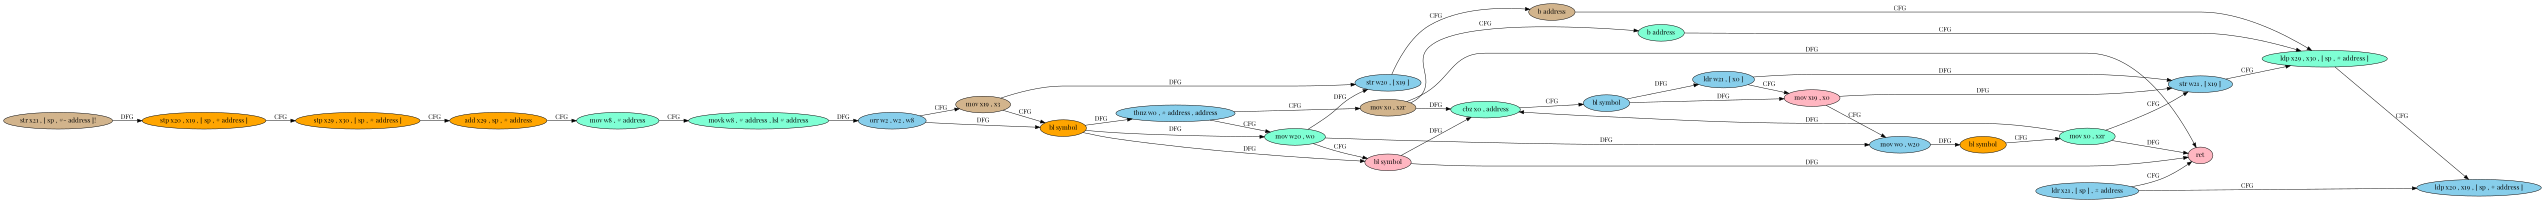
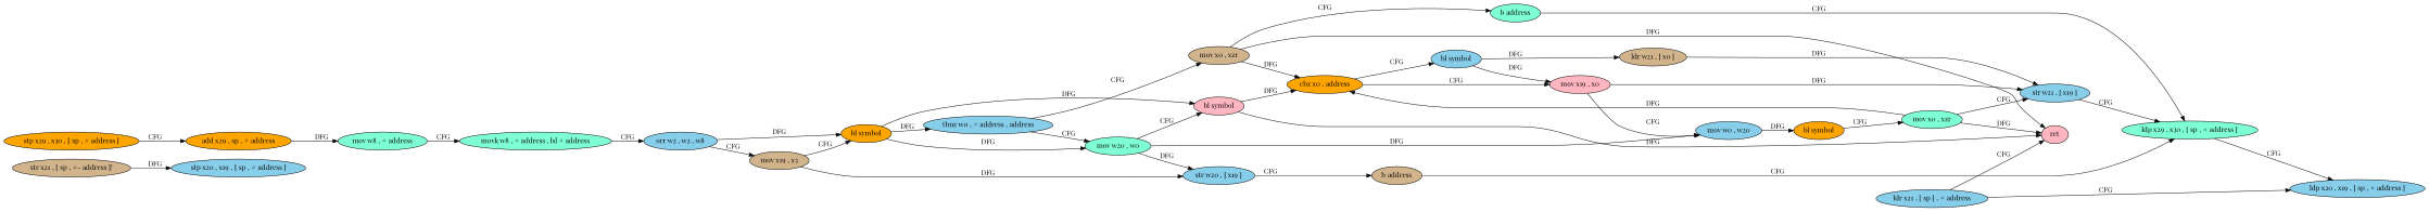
  digraph {
    fontname="Playfair Display"
    rankdir=LR
    node [fillcolor=skyblue fontname="Playfair Display" style=filled]
    edge [fontname="Playfair Display"]
    n1 [fillcolor=tan label="str x21 , [ sp , #- address ]!"]
-   n2 [fillcolor=orange label="stp x20 , x19 , [ sp , # address ]"]
+   n2 [label="stp x20 , x19 , [ sp , # address ]"]
    n3 [fillcolor=orange label="stp x29 , x30 , [ sp , # address ]"]
    n4 [fillcolor=orange label="add x29 , sp , # address"]
    n5 [fillcolor=aquamarine label="mov w8 , # address"]
    n6 [fillcolor=aquamarine label="movk w8 , # address , lsl # address"]
    n7 [label="orr w2 , w2 , w8"]
    n8 [fillcolor=tan label="mov x19 , x3"]
    n9 [fillcolor=orange label="bl symbol"]
    n10 [label="str w20 , [ x19 ]"]
    n11 [label="tbnz w0 , # address , address"]
    n12 [fillcolor=aquamarine label="mov w20 , w0"]
    n13 [fillcolor=lightpink label="bl symbol"]
    n14 [fillcolor=tan label="b address"]
    n15 [fillcolor=tan label="mov x0 , xzr"]
    n16 [label="mov w0 , w20"]
-   n17 [fillcolor=aquamarine label="cbz x0 , address"]
+   n17 [fillcolor=orange label="cbz x0 , address"]
    n18 [fillcolor=lightpink label=ret]
    n19 [fillcolor=aquamarine label="b address"]
    n20 [fillcolor=aquamarine label="ldp x29 , x30 , [ sp , # address ]"]
    n21 [label="bl symbol"]
    n22 [fillcolor=orange label="bl symbol"]
    n23 [label="ldp x20 , x19 , [ sp , # address ]"]
-   n24 [label="ldr w21 , [ x0 ]"]
+   n24 [fillcolor=tan label="ldr w21 , [ x0 ]"]
    n25 [fillcolor=lightpink label="mov x19 , x0"]
    n26 [label="str w21 , [ x19 ]"]
    n27 [label="ldr x21 , [ sp ] , # address"]
    n28 [fillcolor=aquamarine label="mov x0 , xzr"]
    n1 -> n2 [label=DFG]
-   n2 -> n3 [label=CFG]
    n3 -> n4 [label=CFG]
-   n4 -> n5 [label=CFG]
+   n4 -> n5 [label=DFG]
    n5 -> n6 [label=CFG]
-   n6 -> n7 [label=DFG]
+   n6 -> n7 [label=CFG]
    n7 -> n8 [label=CFG]
    n7 -> n9 [label=DFG]
    n8 -> n9 [label=CFG]
    n8 -> n10 [label=DFG]
    n9 -> n11 [label=DFG]
    n9 -> n12 [label=DFG]
    n9 -> n13 [label=DFG]
    n10 -> n14 [label=CFG]
    n11 -> n12 [label=CFG]
    n11 -> n15 [label=CFG]
    n12 -> n10 [label=DFG]
    n12 -> n13 [label=CFG]
    n12 -> n16 [label=DFG]
    n13 -> n17 [label=DFG]
    n13 -> n18 [label=DFG]
    n14 -> n20 [label=CFG]
    n15 -> n17 [label=DFG]
    n15 -> n18 [label=DFG]
    n15 -> n19 [label=CFG]
    n16 -> n22 [label=DFG]
    n17 -> n21 [label=CFG]
    n19 -> n20 [label=CFG]
    n20 -> n23 [label=CFG]
    n21 -> n24 [label=DFG]
    n21 -> n25 [label=DFG]
    n22 -> n28 [label=CFG]
-   n24 -> n25 [label=CFG]
+   n17 -> n25 [label=CFG]
    n24 -> n26 [label=DFG]
    n25 -> n16 [label=CFG]
    n25 -> n26 [label=DFG]
    n26 -> n20 [label=CFG]
    n27 -> n18 [label=CFG]
    n27 -> n23 [label=CFG]
    n28 -> n17 [label=DFG]
    n28 -> n18 [label=DFG]
    n28 -> n26 [label=CFG]
  }
